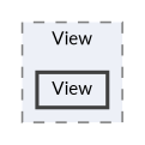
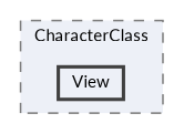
  digraph {
    compound=true
    fontname=Lato
    n1 [color=grey25 fillcolor="#edf0f7" fontname=Lato fontsize=10 height=0.2 label=View shape=box style="filled,bold" width=0.4]
    subgraph cluster_1 {
      bgcolor="#edf0f7"
      fontsize=10
-     label=View
+     label=CharacterClass
      pencolor=grey50
      style="filled,dashed"
      n1
    }
  }
